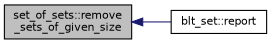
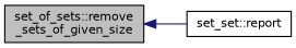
  digraph {
    rankdir=LR
    node [color=black fontname=Helvetica fontsize=10 shape=record style=filled]
    n1 [fillcolor=grey75 fontcolor=black height=0.2 label="set_of_sets::remove\l_sets_of_given_size" width=0.4]
-   n2 [fillcolor=white height=0.2 label="blt_set::report" width=0.4]
+   n2 [fillcolor=white height=0.2 label="set_set::report" width=0.4]
    n1 -> n2 [color=midnightblue dir=back fontname=Helvetica fontsize=10 labelfontname=Helvetica labelfontsize=10 style=solid]
  }
